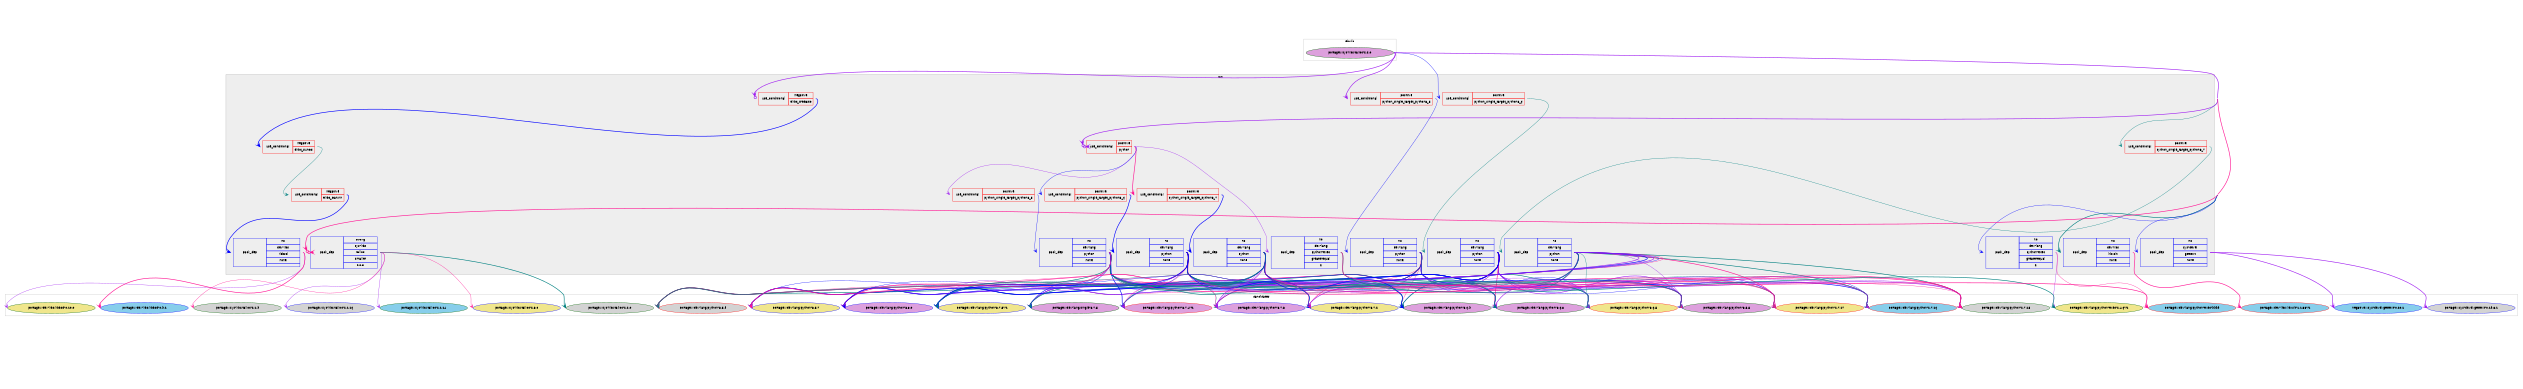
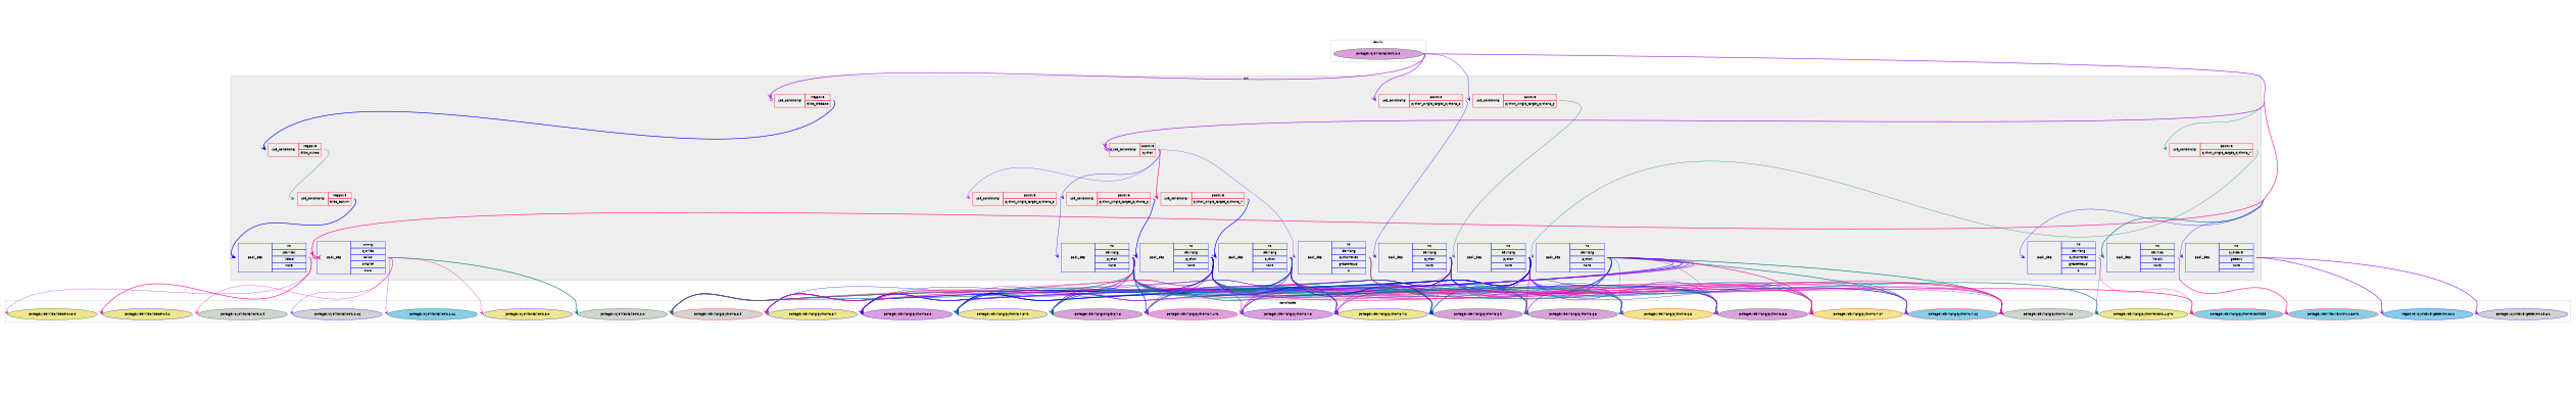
  digraph {
    compound=true
    concentrate=true
    fontname=Helvetica
    fontsize=10
    newrank=true
    rankdir=TB
    ranksep=1.5
    node [color=blue fontname=Helvetica fontsize=10 style=filled]
    edge [arrowhead=vee color=blue headport=w style=solid tailport=e weight=100]
    n1 [color=darkgreen fillcolor=plum label="portage://sys-libs/talloc-2.2.0" width=4]
    n2 [label=<<TABLE BORDER="0" CELLBORDER="1" CELLSPACING="0" CELLPADDING="4" WIDTH="220"><TR><TD ROWSPAN="6" CELLPADDING="30">pack_dep</TD></TR><TR><TD WIDTH="110">no</TD></TR><TR><TD>dev-lang</TD></TR><TR><TD>python</TD></TR><TR><TD>none</TD></TR><TR><TD></TD></TR></TABLE>> shape=none style=""]
    n3 [color=red label=<<TABLE BORDER="0" CELLBORDER="1" CELLSPACING="0" CELLPADDING="4"><TR><TD ROWSPAN="3" CELLPADDING="10">use_conditional</TD></TR><TR><TD>positive</TD></TR><TR><TD>python_single_target_python3_5</TD></TR></TABLE>> shape=none style=""]
    n4 [label=<<TABLE BORDER="0" CELLBORDER="1" CELLSPACING="0" CELLPADDING="4" WIDTH="220"><TR><TD ROWSPAN="6" CELLPADDING="30">pack_dep</TD></TR><TR><TD WIDTH="110">no</TD></TR><TR><TD>dev-lang</TD></TR><TR><TD>python</TD></TR><TR><TD>none</TD></TR><TR><TD></TD></TR></TABLE>> shape=none style=""]
    n5 [color=red label=<<TABLE BORDER="0" CELLBORDER="1" CELLSPACING="0" CELLPADDING="4"><TR><TD ROWSPAN="3" CELLPADDING="10">use_conditional</TD></TR><TR><TD>positive</TD></TR><TR><TD>python_single_target_python3_6</TD></TR></TABLE>> shape=none style=""]
    n6 [label=<<TABLE BORDER="0" CELLBORDER="1" CELLSPACING="0" CELLPADDING="4" WIDTH="220"><TR><TD ROWSPAN="6" CELLPADDING="30">pack_dep</TD></TR><TR><TD WIDTH="110">no</TD></TR><TR><TD>dev-lang</TD></TR><TR><TD>python</TD></TR><TR><TD>none</TD></TR><TR><TD></TD></TR></TABLE>> shape=none style=""]
    n7 [color=red label=<<TABLE BORDER="0" CELLBORDER="1" CELLSPACING="0" CELLPADDING="4"><TR><TD ROWSPAN="3" CELLPADDING="10">use_conditional</TD></TR><TR><TD>positive</TD></TR><TR><TD>python_single_target_python3_7</TD></TR></TABLE>> shape=none style=""]
    n8 [label=<<TABLE BORDER="0" CELLBORDER="1" CELLSPACING="0" CELLPADDING="4" WIDTH="220"><TR><TD ROWSPAN="6" CELLPADDING="30">pack_dep</TD></TR><TR><TD WIDTH="110">no</TD></TR><TR><TD>dev-lang</TD></TR><TR><TD>python-exec</TD></TR><TR><TD>greaterequal</TD></TR><TR><TD>2</TD></TR></TABLE>> shape=none style=""]
    n9 [label=<<TABLE BORDER="0" CELLBORDER="1" CELLSPACING="0" CELLPADDING="4" WIDTH="220"><TR><TD ROWSPAN="6" CELLPADDING="30">pack_dep</TD></TR><TR><TD WIDTH="110">no</TD></TR><TR><TD>dev-libs</TD></TR><TR><TD>libxslt</TD></TR><TR><TD>none</TD></TR><TR><TD></TD></TR></TABLE>> shape=none style=""]
    n10 [label=<<TABLE BORDER="0" CELLBORDER="1" CELLSPACING="0" CELLPADDING="4" WIDTH="220"><TR><TD ROWSPAN="6" CELLPADDING="30">pack_dep</TD></TR><TR><TD WIDTH="110">no</TD></TR><TR><TD>sys-devel</TD></TR><TR><TD>gettext</TD></TR><TR><TD>none</TD></TR><TR><TD></TD></TR></TABLE>> shape=none style=""]
    n11 [label=<<TABLE BORDER="0" CELLBORDER="1" CELLSPACING="0" CELLPADDING="4" WIDTH="220"><TR><TD ROWSPAN="6" CELLPADDING="30">pack_dep</TD></TR><TR><TD WIDTH="110">no</TD></TR><TR><TD>dev-libs</TD></TR><TR><TD>libbsd</TD></TR><TR><TD>none</TD></TR><TR><TD></TD></TR></TABLE>> shape=none style=""]
    n12 [color=red label=<<TABLE BORDER="0" CELLBORDER="1" CELLSPACING="0" CELLPADDING="4"><TR><TD ROWSPAN="3" CELLPADDING="10">use_conditional</TD></TR><TR><TD>negative</TD></TR><TR><TD>elibc_Darwin</TD></TR></TABLE>> shape=none style=""]
    n13 [color=red label=<<TABLE BORDER="0" CELLBORDER="1" CELLSPACING="0" CELLPADDING="4"><TR><TD ROWSPAN="3" CELLPADDING="10">use_conditional</TD></TR><TR><TD>negative</TD></TR><TR><TD>elibc_SunOS</TD></TR></TABLE>> shape=none style=""]
    n14 [color=red label=<<TABLE BORDER="0" CELLBORDER="1" CELLSPACING="0" CELLPADDING="4"><TR><TD ROWSPAN="3" CELLPADDING="10">use_conditional</TD></TR><TR><TD>negative</TD></TR><TR><TD>elibc_FreeBSD</TD></TR></TABLE>> shape=none style=""]
    n15 [label=<<TABLE BORDER="0" CELLBORDER="1" CELLSPACING="0" CELLPADDING="4" WIDTH="220"><TR><TD ROWSPAN="6" CELLPADDING="30">pack_dep</TD></TR><TR><TD WIDTH="110">no</TD></TR><TR><TD>dev-lang</TD></TR><TR><TD>python</TD></TR><TR><TD>none</TD></TR><TR><TD></TD></TR></TABLE>> shape=none style=""]
    n16 [color=red label=<<TABLE BORDER="0" CELLBORDER="1" CELLSPACING="0" CELLPADDING="4"><TR><TD ROWSPAN="3" CELLPADDING="10">use_conditional</TD></TR><TR><TD>positive</TD></TR><TR><TD>python_single_target_python3_5</TD></TR></TABLE>> shape=none style=""]
    n17 [label=<<TABLE BORDER="0" CELLBORDER="1" CELLSPACING="0" CELLPADDING="4" WIDTH="220"><TR><TD ROWSPAN="6" CELLPADDING="30">pack_dep</TD></TR><TR><TD WIDTH="110">no</TD></TR><TR><TD>dev-lang</TD></TR><TR><TD>python</TD></TR><TR><TD>none</TD></TR><TR><TD></TD></TR></TABLE>> shape=none style=""]
    n18 [color=red label=<<TABLE BORDER="0" CELLBORDER="1" CELLSPACING="0" CELLPADDING="4"><TR><TD ROWSPAN="3" CELLPADDING="10">use_conditional</TD></TR><TR><TD>positive</TD></TR><TR><TD>python_single_target_python3_6</TD></TR></TABLE>> shape=none style=""]
    n19 [label=<<TABLE BORDER="0" CELLBORDER="1" CELLSPACING="0" CELLPADDING="4" WIDTH="220"><TR><TD ROWSPAN="6" CELLPADDING="30">pack_dep</TD></TR><TR><TD WIDTH="110">no</TD></TR><TR><TD>dev-lang</TD></TR><TR><TD>python</TD></TR><TR><TD>none</TD></TR><TR><TD></TD></TR></TABLE>> shape=none style=""]
    n20 [color=red label=<<TABLE BORDER="0" CELLBORDER="1" CELLSPACING="0" CELLPADDING="4"><TR><TD ROWSPAN="3" CELLPADDING="10">use_conditional</TD></TR><TR><TD>positive</TD></TR><TR><TD>python_single_target_python3_7</TD></TR></TABLE>> shape=none style=""]
    n21 [label=<<TABLE BORDER="0" CELLBORDER="1" CELLSPACING="0" CELLPADDING="4" WIDTH="220"><TR><TD ROWSPAN="6" CELLPADDING="30">pack_dep</TD></TR><TR><TD WIDTH="110">no</TD></TR><TR><TD>dev-lang</TD></TR><TR><TD>python-exec</TD></TR><TR><TD>greaterequal</TD></TR><TR><TD>2</TD></TR></TABLE>> shape=none style=""]
    n22 [color=red label=<<TABLE BORDER="0" CELLBORDER="1" CELLSPACING="0" CELLPADDING="4"><TR><TD ROWSPAN="3" CELLPADDING="10">use_conditional</TD></TR><TR><TD>positive</TD></TR><TR><TD>python</TD></TR></TABLE>> shape=none style=""]
    n23 [label=<<TABLE BORDER="0" CELLBORDER="1" CELLSPACING="0" CELLPADDING="4" WIDTH="220"><TR><TD ROWSPAN="6" CELLPADDING="30">pack_dep</TD></TR><TR><TD WIDTH="110">strong</TD></TR><TR><TD>sys-libs</TD></TR><TR><TD>talloc</TD></TR><TR><TD>smaller</TD></TR><TR><TD>2.0.5</TD></TR></TABLE>> shape=none style=""]
    n24 [color=darkgreen fillcolor=lightgrey label="portage://dev-lang/python-2.7.15" width=4]
    n25 [color=red fillcolor=skyblue label="portage://dev-lang/python-2.7.16" width=4]
    n26 [color=red fillcolor=khaki label="portage://dev-lang/python-2.7.17" width=4]
    n27 [color=darkgreen fillcolor=plum label="portage://dev-lang/python-3.5.5" width=4]
    n28 [fillcolor=khaki label="portage://dev-lang/python-3.5.7" width=4]
    n29 [color=red fillcolor=lightgrey label="portage://dev-lang/python-3.5.9" width=4]
    n30 [color=red fillcolor=khaki label="portage://dev-lang/python-3.6.5" width=4]
    n31 [color=darkgreen fillcolor=plum label="portage://dev-lang/python-3.6.8" width=4]
    n32 [color=darkgreen fillcolor=plum label="portage://dev-lang/python-3.6.9" width=4]
    n33 [fillcolor=khaki label="portage://dev-lang/python-3.7.2" width=4]
    n34 [fillcolor=plum label="portage://dev-lang/python-3.7.3" width=4]
    n35 [color=red fillcolor=plum label="portage://dev-lang/python-3.7.4-r1" width=4]
    n36 [color=darkgreen fillcolor=plum label="portage://dev-lang/single-3.7.5" width=4]
    n37 [fillcolor=khaki label="portage://dev-lang/python-3.7.5-r1" width=4]
    n38 [fillcolor=plum label="portage://dev-lang/python-3.8.0" width=4]
    n39 [color=darkgreen fillcolor=khaki label="portage://dev-lang/python-exec-2.4.6-r1" width=4]
    n40 [color=red fillcolor=skyblue label="portage://dev-lang/python-exec-9999" width=4]
    n41 [color=red fillcolor=skyblue label="portage://dev-libs/libxslt-1.1.33-r1" width=4]
    n42 [fillcolor=lightgrey label="portage://sys-devel/gettext-0.19.8.1" width=4]
    n43 [fillcolor=skyblue label="negative://sys-devel/gettext-0.20.1" width=4]
    n44 [color=darkgreen fillcolor=khaki label="portage://dev-libs/libbsd-0.10.0" width=4]
-   n45 [fillcolor=skyblue label="portage://dev-libs/libbsd-0.9.1" width=4]
+   n45 [fillcolor=khaki label="portage://dev-libs/libbsd-0.9.1" width=4]
    n46 [color=darkgreen fillcolor=skyblue label="portage://sys-libs/talloc-2.1.14" width=4]
    n47 [fillcolor=lightgrey label="portage://sys-libs/talloc-2.1.16" width=4]
    n48 [color=darkgreen fillcolor=lightgrey label="portage://sys-libs/talloc-2.1.9" width=4]
    n49 [color=darkgreen fillcolor=lightgrey label="portage://sys-libs/talloc-2.2.0" width=4]
    n50 [fillcolor=khaki label="portage://sys-libs/talloc-2.3.0" width=4]
    subgraph cluster_1 {
      color=gray
      label=<<i>ebuild</i>>
      rank=same
      n1
    }
    subgraph cluster_2 {
      color=gray
      label=<<i>dependencies</i>>
      subgraph cluster_3 {
        color=gray
        fillcolor="#eeeeee"
        label=<<i>compile</i>>
        style=filled
        subgraph sub_4 {
          color=gray
          fillcolor="#eeeeee"
          label=<<i>compile</i>>
          style=filled
          n3
          subgraph sub_5 {
            color=gray
            fillcolor="#eeeeee"
            label=<<i>compile</i>>
            style=filled
            n2
          }
        }
        subgraph sub_6 {
          color=gray
          fillcolor="#eeeeee"
          label=<<i>compile</i>>
          style=filled
          n5
          subgraph sub_7 {
            color=gray
            fillcolor="#eeeeee"
            label=<<i>compile</i>>
            style=filled
            n4
          }
        }
        subgraph sub_8 {
          color=gray
          fillcolor="#eeeeee"
          label=<<i>compile</i>>
          style=filled
          n7
          subgraph sub_9 {
            color=gray
            fillcolor="#eeeeee"
            label=<<i>compile</i>>
            style=filled
            n6
          }
        }
        subgraph sub_10 {
          color=gray
          fillcolor="#eeeeee"
          label=<<i>compile</i>>
          style=filled
          n8
        }
        subgraph sub_11 {
          color=gray
          fillcolor="#eeeeee"
          label=<<i>compile</i>>
          style=filled
          n9
        }
        subgraph sub_12 {
          color=gray
          fillcolor="#eeeeee"
          label=<<i>compile</i>>
          style=filled
          n10
        }
      }
      subgraph cluster_13 {
        color=gray
        fillcolor="#eeeeee"
        label=<<i>compile and run</i>>
        style=filled
        subgraph sub_14 {
          color=gray
          fillcolor="#eeeeee"
          label=<<i>compile and run</i>>
          style=filled
          n14
          subgraph sub_15 {
            color=gray
            fillcolor="#eeeeee"
            label=<<i>compile and run</i>>
            style=filled
            n13
            subgraph sub_16 {
              color=gray
              fillcolor="#eeeeee"
              label=<<i>compile and run</i>>
              style=filled
              n12
              subgraph sub_17 {
                color=gray
                fillcolor="#eeeeee"
                label=<<i>compile and run</i>>
                style=filled
                n11
              }
            }
          }
        }
        subgraph sub_18 {
          color=gray
          fillcolor="#eeeeee"
          label=<<i>compile and run</i>>
          style=filled
          n22
          subgraph sub_19 {
            color=gray
            fillcolor="#eeeeee"
            label=<<i>compile and run</i>>
            style=filled
            n16
            subgraph sub_20 {
              color=gray
              fillcolor="#eeeeee"
              label=<<i>compile and run</i>>
              style=filled
              n15
            }
          }
          subgraph sub_21 {
            color=gray
            fillcolor="#eeeeee"
            label=<<i>compile and run</i>>
            style=filled
            n18
            subgraph sub_22 {
              color=gray
              fillcolor="#eeeeee"
              label=<<i>compile and run</i>>
              style=filled
              n17
            }
          }
          subgraph sub_23 {
            color=gray
            fillcolor="#eeeeee"
            label=<<i>compile and run</i>>
            style=filled
            n20
            subgraph sub_24 {
              color=gray
              fillcolor="#eeeeee"
              label=<<i>compile and run</i>>
              style=filled
              n19
            }
          }
          subgraph sub_25 {
            color=gray
            fillcolor="#eeeeee"
            label=<<i>compile and run</i>>
            style=filled
            n21
          }
        }
        subgraph sub_26 {
          color=gray
          fillcolor="#eeeeee"
          label=<<i>compile and run</i>>
          style=filled
          n23
        }
      }
      subgraph cluster_27 {
        color=gray
        fillcolor="#eeeeee"
        label=<<i>run</i>>
        style=filled
      }
    }
    subgraph cluster_28 {
      color=gray
      label=<<i>candidates</i>>
      rank=same
      subgraph sub_29 {
        color=black
        label=<<i>candidates</i>>
        nodesep=1
        rank=same
        n24
        n25
        n26
        n27
        n28
        n29
        n30
        n31
        n32
        n33
        n34
        n35
        n36
        n37
        n38
      }
      subgraph sub_30 {
        color=black
        label=<<i>candidates</i>>
        nodesep=1
        rank=same
        n24
        n25
        n26
        n27
        n28
        n29
        n30
        n31
        n32
        n33
        n34
        n35
        n36
        n37
        n38
      }
      subgraph sub_31 {
        color=black
        label=<<i>candidates</i>>
        nodesep=1
        rank=same
        n24
        n25
        n26
        n27
        n28
        n29
        n30
        n31
        n32
        n33
        n34
        n35
        n36
        n37
        n38
      }
      subgraph sub_32 {
        color=black
        label=<<i>candidates</i>>
        nodesep=1
        rank=same
        n39
        n40
      }
      subgraph sub_33 {
        color=black
        label=<<i>candidates</i>>
        nodesep=1
        rank=same
        n41
      }
      subgraph sub_34 {
        color=black
        label=<<i>candidates</i>>
        nodesep=1
        rank=same
        n42
        n43
      }
      subgraph sub_35 {
        color=black
        label=<<i>candidates</i>>
        nodesep=1
        rank=same
        n44
        n45
      }
      subgraph sub_36 {
        color=black
        label=<<i>candidates</i>>
        nodesep=1
        rank=same
        n24
        n25
        n26
        n27
        n28
        n29
        n30
        n31
        n32
        n33
        n34
        n35
        n36
        n37
        n38
      }
      subgraph sub_37 {
        color=black
        label=<<i>candidates</i>>
        nodesep=1
        rank=same
        n24
        n25
        n26
        n27
        n28
        n29
        n30
        n31
        n32
        n33
        n34
        n35
        n36
        n37
        n38
      }
      subgraph sub_38 {
        color=black
        label=<<i>candidates</i>>
        nodesep=1
        rank=same
        n24
        n25
        n26
        n27
        n28
        n29
        n30
        n31
        n32
        n33
        n34
        n35
        n36
        n37
        n38
      }
      subgraph sub_39 {
        color=black
        label=<<i>candidates</i>>
        nodesep=1
        rank=same
        n39
        n40
      }
      subgraph sub_40 {
        color=black
        label=<<i>candidates</i>>
        nodesep=1
        rank=same
        n46
        n47
        n48
        n49
        n50
      }
    }
    n1 -> n3 [color=purple style=bold weight=20]
    n1 -> n5 [weight=20]
    n1 -> n7 [color=teal weight=20]
    n1 -> n8 [weight=20]
    n1 -> n9 [color=teal style=bold weight=20]
    n1 -> n10 [weight=20]
    n1 -> n14 [arrowhead=odotvee color=purple style=bold weight=20]
    n1 -> n22 [arrowhead=odotvee color=purple style=bold weight=20]
    n1 -> n23 [arrowhead=odotvee color=deeppink style=bold weight=20]
    n2 -> n24 [color=purple]
    n2 -> n25 [style=bold]
    n2 -> n26 [color=purple style=bold]
    n2 -> n27 [color=purple style=bold]
    n2 -> n28 [color=purple]
    n2 -> n29 [color=deeppink style=bold]
    n2 -> n30
    n2 -> n31 [color=teal]
    n2 -> n32 [color=deeppink]
    n2 -> n33 [color=deeppink]
    n2 -> n34 [color=purple]
    n2 -> n35 [color=purple]
    n2 -> n36 [color=deeppink]
    n2 -> n37 [color=teal style=bold]
    n2 -> n38
    n3 -> n2 [weight=20]
    n4 -> n24 [color=purple style=bold]
    n4 -> n25
    n4 -> n26
    n4 -> n27 [color=purple style=bold]
    n4 -> n28 [style=bold]
    n4 -> n29 [color=teal style=bold]
    n4 -> n30 [color=purple]
    n4 -> n31 [color=deeppink style=bold]
    n4 -> n32
    n4 -> n33 [color=deeppink]
    n4 -> n34 [color=deeppink style=bold]
    n4 -> n35
    n4 -> n36
    n4 -> n37 [style=bold]
    n4 -> n38 [style=bold]
    n5 -> n4 [color=teal weight=20]
    n6 -> n24 [color=teal style=bold]
    n6 -> n25 [color=teal style=bold]
    n6 -> n26 [color=deeppink style=bold]
    n6 -> n27 [color=purple]
    n6 -> n28
    n6 -> n29 [color=deeppink]
    n6 -> n30 [color=teal]
    n6 -> n31 [color=purple style=bold]
    n6 -> n32 [color=teal style=bold]
    n6 -> n33 [color=purple style=bold]
    n6 -> n34
    n6 -> n35 [color=teal style=bold]
    n6 -> n36 [color=purple style=bold]
    n6 -> n37 [style=bold]
    n6 -> n38 [color=purple style=bold]
    n7 -> n6 [color=teal weight=20]
    n8 -> n39 [color=purple]
    n8 -> n40 [color=deeppink]
    n9 -> n41 [color=deeppink style=bold]
    n10 -> n42 [color=purple style=bold]
    n10 -> n43 [color=purple style=bold]
    n11 -> n44 [color=purple]
    n11 -> n45 [color=deeppink style=bold]
    n12 -> n11 [style=bold weight=20]
    n13 -> n12 [color=teal weight=20]
    n14 -> n13 [style=bold weight=20]
    n15 -> n24 [color=deeppink]
    n15 -> n25 [color=teal]
    n15 -> n26 [color=deeppink style=bold]
    n15 -> n27 [style=bold]
    n15 -> n28
    n15 -> n29 [color=teal style=bold]
    n15 -> n30 [color=teal style=bold]
    n15 -> n31 [color=purple style=bold]
    n15 -> n32 [color=teal style=bold]
    n15 -> n33 [color=teal style=bold]
    n15 -> n34 [color=teal]
    n15 -> n35 [style=bold]
    n15 -> n36
    n15 -> n37 [color=purple]
    n15 -> n38 [color=deeppink style=bold]
    n16 -> n15 [weight=20]
    n17 -> n24 [color=deeppink style=bold]
    n17 -> n25 [color=deeppink]
    n17 -> n26 [color=teal]
    n17 -> n27 [color=teal style=bold]
    n17 -> n28 [color=deeppink style=bold]
    n17 -> n29 [color=deeppink]
    n17 -> n30 [color=teal style=bold]
    n17 -> n31
    n17 -> n32 [color=teal]
    n17 -> n33 [style=bold]
    n17 -> n34 [color=deeppink]
    n17 -> n35 [color=deeppink]
    n17 -> n36
    n17 -> n37 [style=bold]
    n17 -> n38
    n18 -> n17 [style=bold weight=20]
    n19 -> n24 [color=deeppink style=bold]
    n19 -> n25 [color=purple]
    n19 -> n26 [color=deeppink]
    n19 -> n27 [color=deeppink]
    n19 -> n28 [color=deeppink]
    n19 -> n29 [color=teal]
    n19 -> n30 [color=purple]
    n19 -> n31 [color=teal style=bold]
    n19 -> n32 [style=bold]
    n19 -> n33 [color=deeppink]
    n19 -> n34 [color=purple style=bold]
    n19 -> n35 [color=purple]
    n19 -> n36 [color=teal style=bold]
    n19 -> n37 [color=teal style=bold]
    n19 -> n38
    n20 -> n19 [style=bold weight=20]
    n21 -> n39 [color=teal style=bold]
    n21 -> n40 [color=deeppink style=bold]
    n22 -> n16 [color=purple weight=20]
    n22 -> n18 [weight=20]
    n22 -> n20 [color=deeppink style=bold weight=20]
    n22 -> n21 [color=purple weight=20]
    n23 -> n46 [color=purple]
    n23 -> n47 [color=purple]
    n23 -> n48 [color=deeppink]
    n23 -> n49 [color=teal style=bold]
    n23 -> n50 [color=deeppink]
  }
